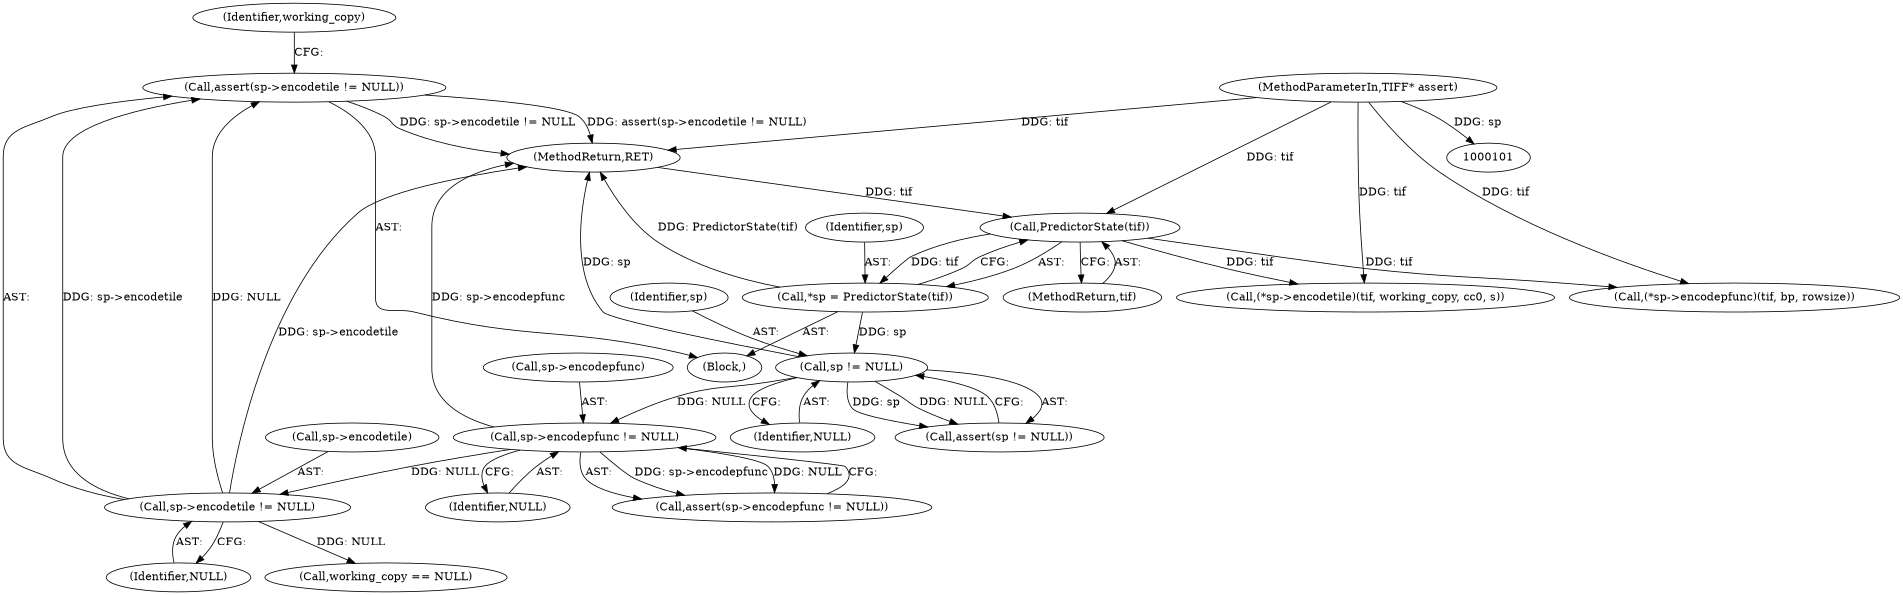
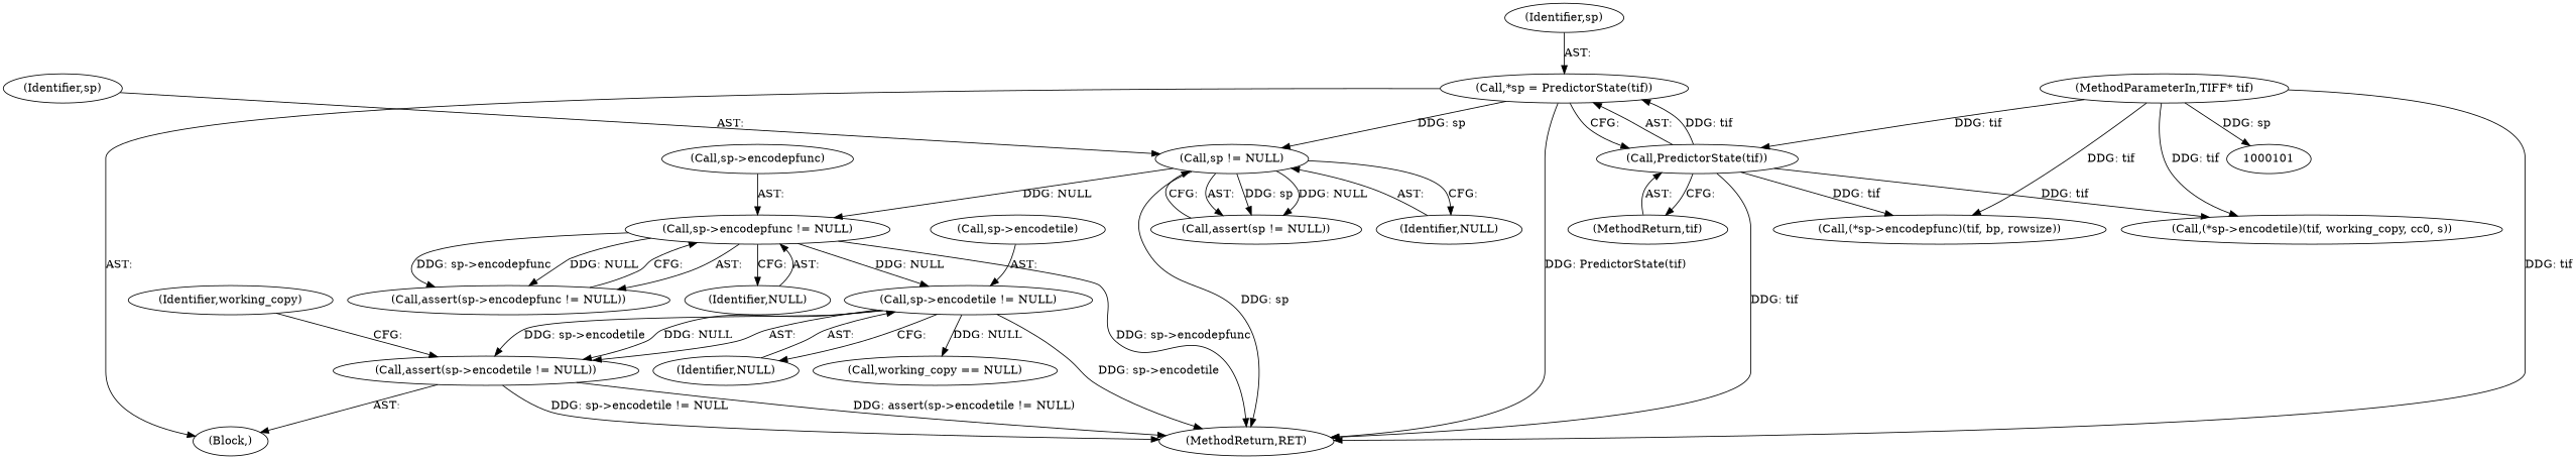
  digraph {
    n1 [label="(Call,assert(sp->encodetile != NULL))"]
    n2 [label="(Block,)"]
    n3 [label="(MethodReturn,RET)"]
    n4 [label="(Call,sp->encodetile != NULL)"]
    n5 [label="(Identifier,NULL)"]
    n6 [label="(Call,working_copy == NULL)"]
    n7 [label="(Call,sp->encodepfunc != NULL)"]
    n8 [label="(Call,assert(sp->encodepfunc != NULL))"]
    n9 [label="(Identifier,NULL)"]
    n10 [label="(Call,sp != NULL)"]
    n11 [label="(Call,assert(sp != NULL))"]
    n12 [label="(Identifier,NULL)"]
    n13 [label="(Call,*sp = PredictorState(tif))"]
    n14 [label="(Call,PredictorState(tif))"]
    n15 [label="(Call,(*sp->encodepfunc)(tif, bp, rowsize))"]
    n16 [label="(MethodReturn,tif)"]
    n17 [label="(Call,(*sp->encodetile)(tif, working_copy, cc0, s))"]
-   n18 [label="(MethodParameterIn,TIFF* assert)"]
+   n18 [label="(MethodParameterIn,TIFF* tif)"]
    1000101
    n20 [label="(Identifier,sp)"]
    n21 [label="(Call,sp->encodepfunc)"]
    n22 [label="(Identifier,working_copy)"]
    n23 [label="(Identifier,sp)"]
    n24 [label="(Call,sp->encodetile)"]
    n1 -> n2 [label="AST: "]
    n1 -> n3 [label="DDG: assert(sp->encodetile != NULL)"]
    n1 -> n3 [label="DDG: sp->encodetile != NULL"]
    n4 -> n1 [label="AST: "]
    n4 -> n1 [label="DDG: sp->encodetile"]
    n4 -> n1 [label="DDG: NULL"]
    n4 -> n3 [label="DDG: sp->encodetile"]
    n4 -> n5 [label="CFG: "]
    n4 -> n6 [label="DDG: NULL"]
    n5 -> n4 [label="AST: "]
    n7 -> n3 [label="DDG: sp->encodepfunc"]
    n7 -> n4 [label="DDG: NULL"]
    n7 -> n8 [label="AST: "]
    n7 -> n8 [label="DDG: sp->encodepfunc"]
    n7 -> n8 [label="DDG: NULL"]
    n7 -> n9 [label="CFG: "]
    n8 -> n7 [label="CFG: "]
    n9 -> n7 [label="AST: "]
    n10 -> n3 [label="DDG: sp"]
    n10 -> n7 [label="DDG: NULL"]
    n10 -> n11 [label="AST: "]
    n10 -> n11 [label="DDG: sp"]
    n10 -> n11 [label="DDG: NULL"]
    n10 -> n12 [label="CFG: "]
    n11 -> n10 [label="CFG: "]
    n12 -> n10 [label="AST: "]
    n13 -> n2 [label="AST: "]
    n13 -> n3 [label="DDG: PredictorState(tif)"]
    n13 -> n10 [label="DDG: sp"]
    n13 -> n14 [label="CFG: "]
-   n3 -> n14 [label="DDG: tif"]
+   n14 -> n3 [label="DDG: tif"]
    n14 -> n13 [label="AST: "]
    n14 -> n13 [label="DDG: tif"]
    n14 -> n15 [label="DDG: tif"]
    n14 -> n16 [label="CFG: "]
    n14 -> n17 [label="DDG: tif"]
    n16 -> n14 [label="AST: "]
    n18 -> n3 [label="DDG: tif"]
    n18 -> n14 [label="DDG: tif"]
    n18 -> n15 [label="DDG: tif"]
    n18 -> n17 [label="DDG: tif"]
    n18 -> 1000101 [label="DDG: sp"]
    n20 -> n10 [label="AST: "]
    n21 -> n7 [label="AST: "]
    n22 -> n1 [label="CFG: "]
    n23 -> n13 [label="AST: "]
    n24 -> n4 [label="AST: "]
  }
